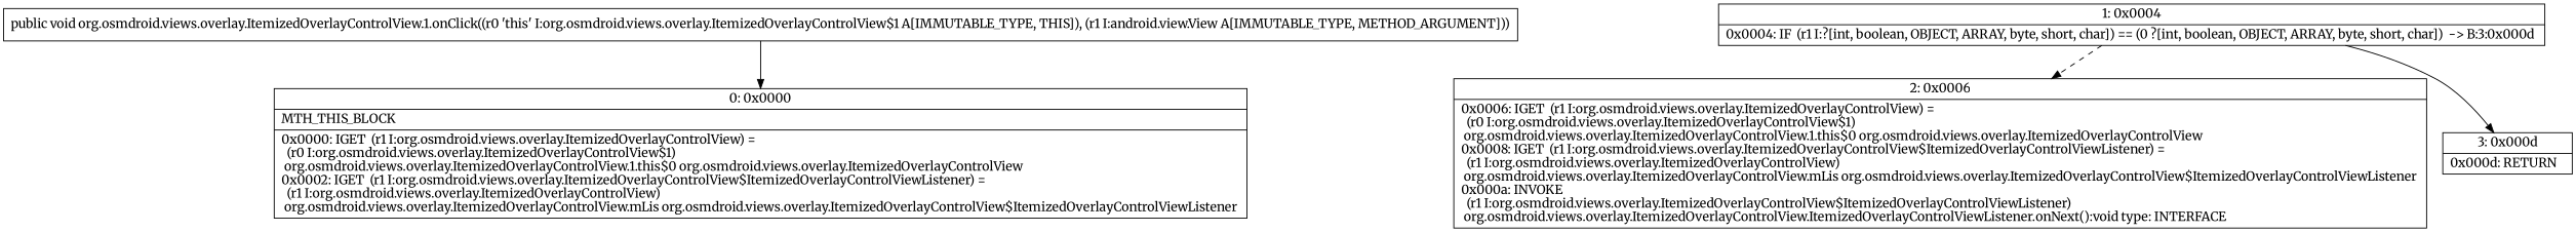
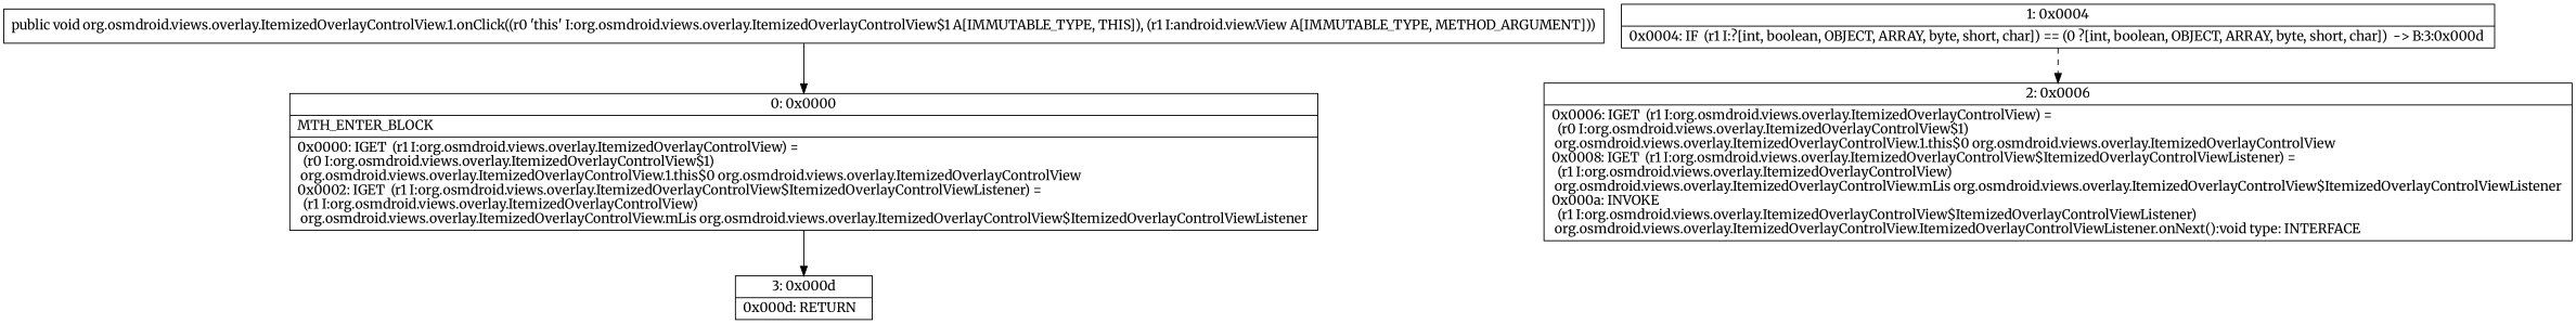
  digraph {
    fontname=Merriweather
    node [fontname=Merriweather shape=record]
    edge [fontname=Merriweather]
-   n1 [label="{0\:\ 0x0000|MTH_THIS_BLOCK\l|0x0000: IGET  (r1 I:org.osmdroid.views.overlay.ItemizedOverlayControlView) = \l  (r0 I:org.osmdroid.views.overlay.ItemizedOverlayControlView$1)\l org.osmdroid.views.overlay.ItemizedOverlayControlView.1.this$0 org.osmdroid.views.overlay.ItemizedOverlayControlView \l0x0002: IGET  (r1 I:org.osmdroid.views.overlay.ItemizedOverlayControlView$ItemizedOverlayControlViewListener) = \l  (r1 I:org.osmdroid.views.overlay.ItemizedOverlayControlView)\l org.osmdroid.views.overlay.ItemizedOverlayControlView.mLis org.osmdroid.views.overlay.ItemizedOverlayControlView$ItemizedOverlayControlViewListener \l}"]
+   n1 [label="{0\:\ 0x0000|MTH_ENTER_BLOCK\l|0x0000: IGET  (r1 I:org.osmdroid.views.overlay.ItemizedOverlayControlView) = \l  (r0 I:org.osmdroid.views.overlay.ItemizedOverlayControlView$1)\l org.osmdroid.views.overlay.ItemizedOverlayControlView.1.this$0 org.osmdroid.views.overlay.ItemizedOverlayControlView \l0x0002: IGET  (r1 I:org.osmdroid.views.overlay.ItemizedOverlayControlView$ItemizedOverlayControlViewListener) = \l  (r1 I:org.osmdroid.views.overlay.ItemizedOverlayControlView)\l org.osmdroid.views.overlay.ItemizedOverlayControlView.mLis org.osmdroid.views.overlay.ItemizedOverlayControlView$ItemizedOverlayControlViewListener \l}"]
    n2 [label="{1\:\ 0x0004|0x0004: IF  (r1 I:?[int, boolean, OBJECT, ARRAY, byte, short, char]) == (0 ?[int, boolean, OBJECT, ARRAY, byte, short, char])  \-\> B:3:0x000d \l}"]
    n3 [label="{2\:\ 0x0006|0x0006: IGET  (r1 I:org.osmdroid.views.overlay.ItemizedOverlayControlView) = \l  (r0 I:org.osmdroid.views.overlay.ItemizedOverlayControlView$1)\l org.osmdroid.views.overlay.ItemizedOverlayControlView.1.this$0 org.osmdroid.views.overlay.ItemizedOverlayControlView \l0x0008: IGET  (r1 I:org.osmdroid.views.overlay.ItemizedOverlayControlView$ItemizedOverlayControlViewListener) = \l  (r1 I:org.osmdroid.views.overlay.ItemizedOverlayControlView)\l org.osmdroid.views.overlay.ItemizedOverlayControlView.mLis org.osmdroid.views.overlay.ItemizedOverlayControlView$ItemizedOverlayControlViewListener \l0x000a: INVOKE  \l  (r1 I:org.osmdroid.views.overlay.ItemizedOverlayControlView$ItemizedOverlayControlViewListener)\l org.osmdroid.views.overlay.ItemizedOverlayControlView.ItemizedOverlayControlViewListener.onNext():void type: INTERFACE \l}"]
    n4 [label="{3\:\ 0x000d|0x000d: RETURN   \l}"]
    n5 [label="{public void org.osmdroid.views.overlay.ItemizedOverlayControlView.1.onClick((r0 'this' I:org.osmdroid.views.overlay.ItemizedOverlayControlView$1 A[IMMUTABLE_TYPE, THIS]), (r1 I:android.view.View A[IMMUTABLE_TYPE, METHOD_ARGUMENT])) }"]
    n2 -> n3 [style=dashed]
-   n2 -> n4
+   n1 -> n4
    n5 -> n1
  }
